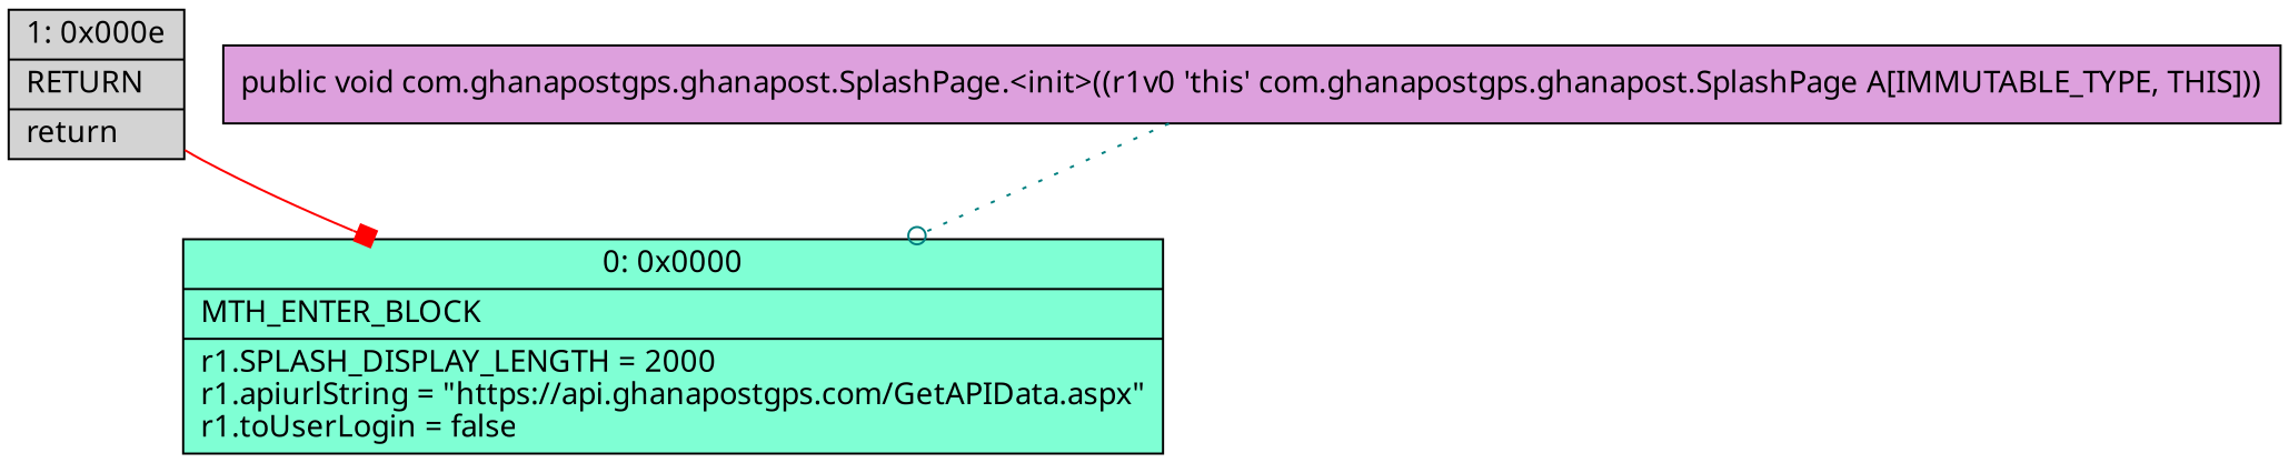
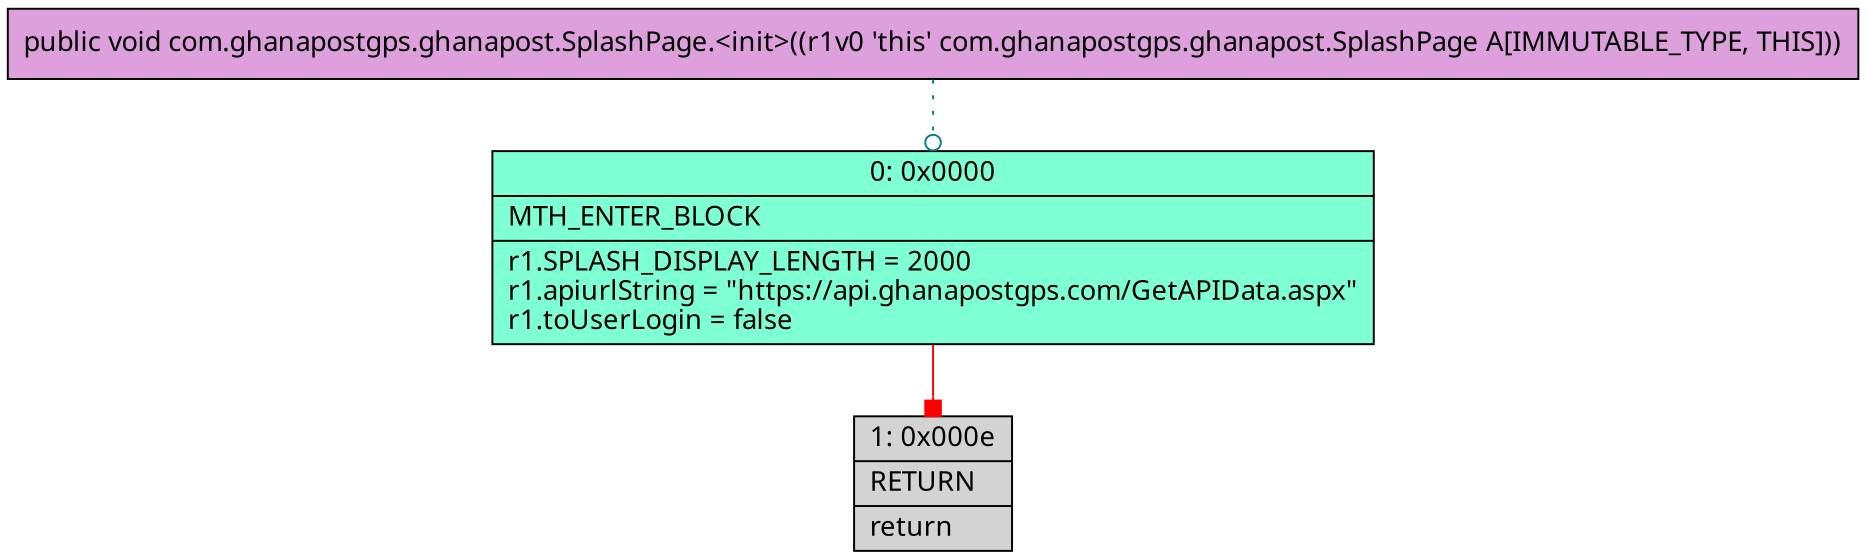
  digraph {
    fontname="Noto Sans"
    node [shape=record style=filled fontname="Noto Sans"]
    edge [fontname="Noto Sans"]
    n1 [label="{0\:\ 0x0000|MTH_ENTER_BLOCK\l|r1.SPLASH_DISPLAY_LENGTH = 2000\lr1.apiurlString = \"https:\/\/api.ghanapostgps.com\/GetAPIData.aspx\"\lr1.toUserLogin = false\l}" fillcolor=aquamarine]
    n2 [label="{1\:\ 0x000e|RETURN\l|return\l}" fillcolor=lightgrey]
    n3 [label="{public void com.ghanapostgps.ghanapost.SplashPage.\<init\>((r1v0 'this' com.ghanapostgps.ghanapost.SplashPage A[IMMUTABLE_TYPE, THIS])) }" fillcolor=plum]
-   n2 -> n1 [color=red style=solid arrowhead=box]
+   n1 -> n2 [color=red style=solid arrowhead=box]
    n3 -> n1 [color=teal style=dotted arrowhead=odot]
  }
